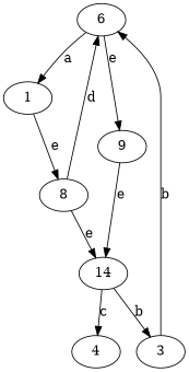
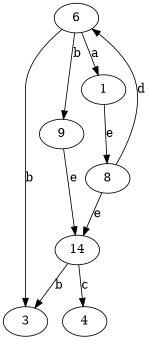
  strict digraph {
    6
    1
    3
    9
    8
    n6 [label=14]
    4
    6 -> 1 [label=a]
-   3 -> 6 [label=b]
-   6 -> 9 [label=e]
+   6 -> 3 [label=b]
+   6 -> 9 [label=b]
    1 -> 8 [label=e]
    9 -> n6 [label=e]
    8 -> 6 [label=d]
    8 -> n6 [label=e]
    n6 -> 3 [label=b]
    n6 -> 4 [label=c]
  }
